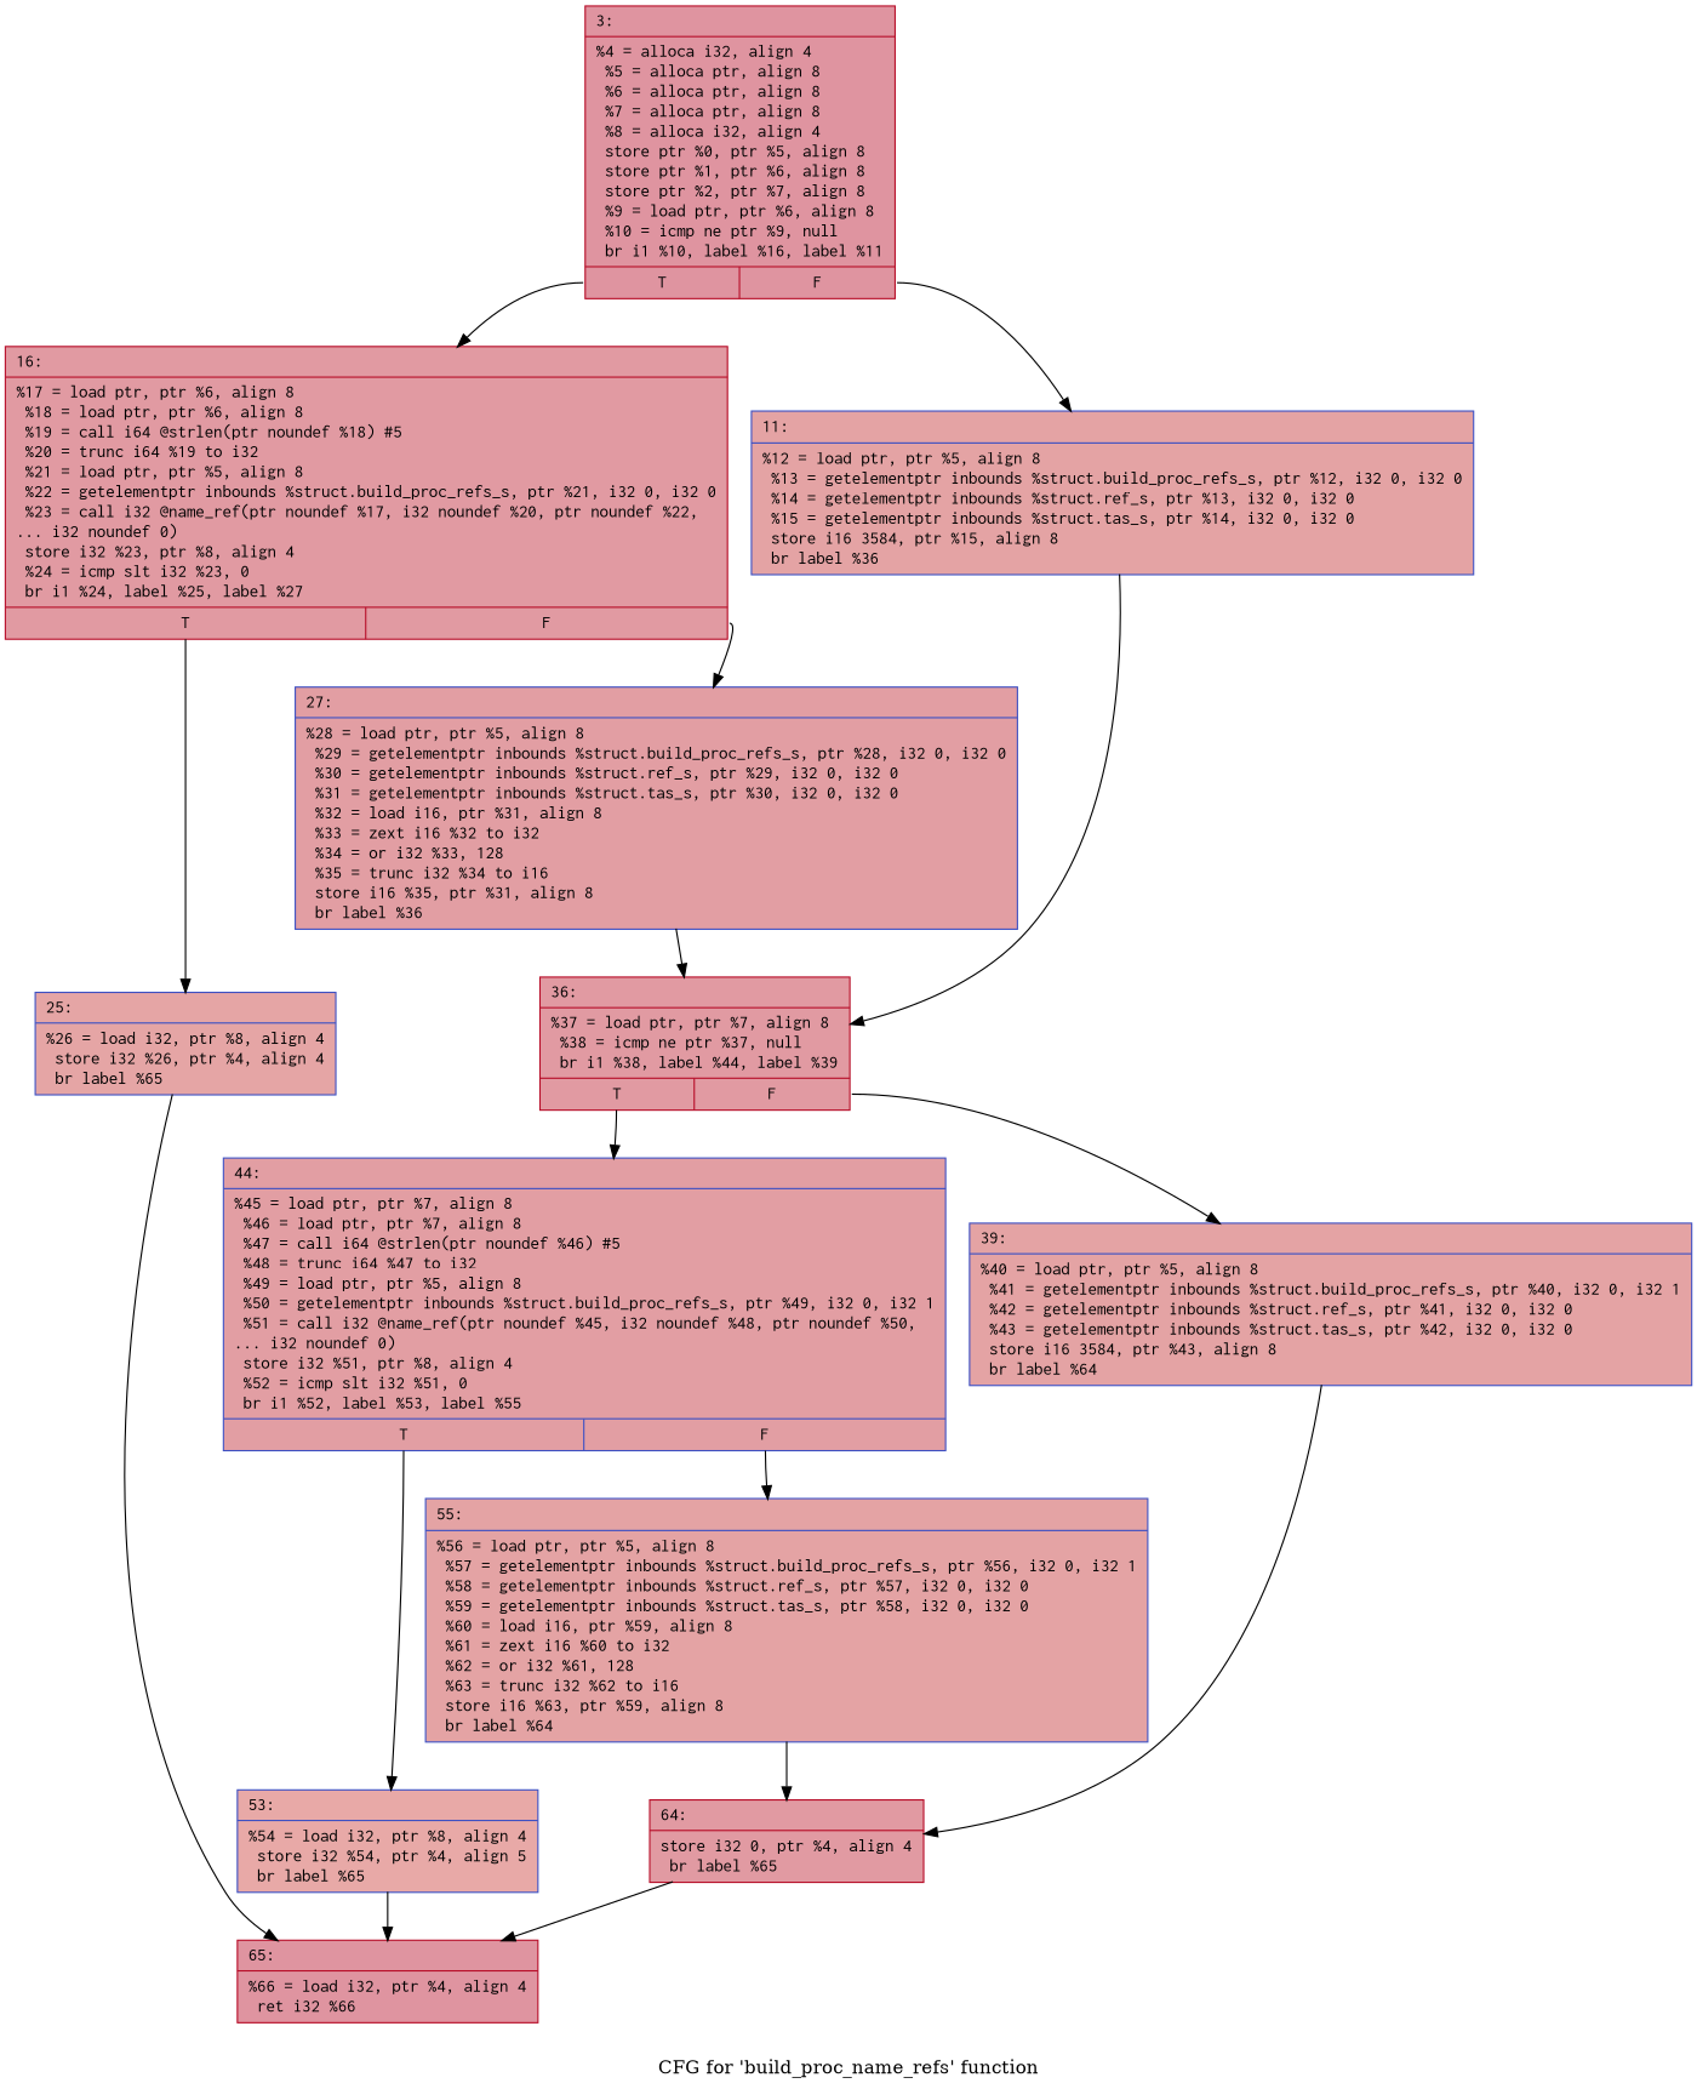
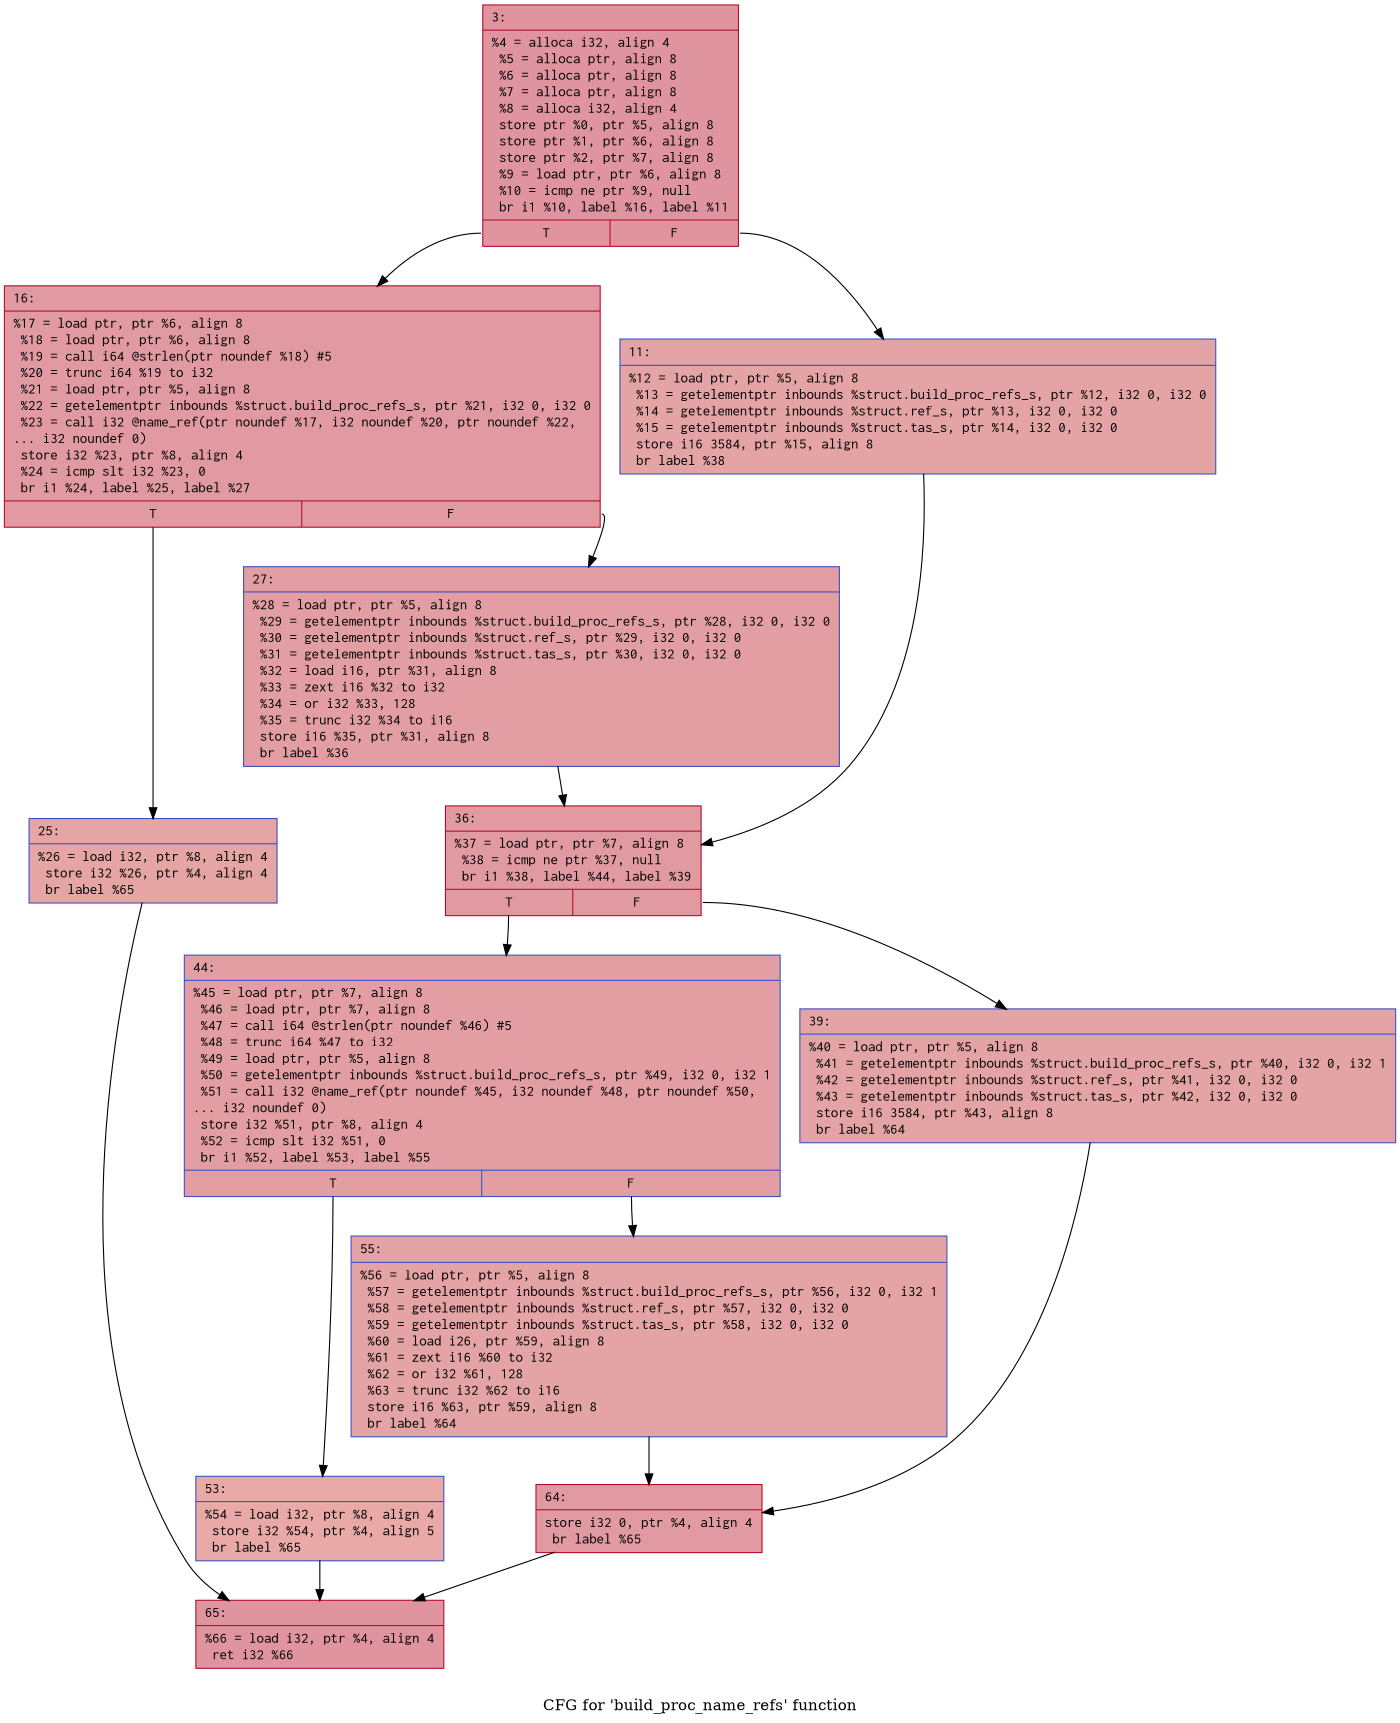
  digraph {
    label="CFG for 'build_proc_name_refs' function"
    node [color="#3d50c3ff" fillcolor="#bb1b2c70" fontname=Courier shape=record style=filled]
    n1 [color="#b70d28ff" fillcolor="#b70d2870" label="{3:\l|  %4 = alloca i32, align 4\l  %5 = alloca ptr, align 8\l  %6 = alloca ptr, align 8\l  %7 = alloca ptr, align 8\l  %8 = alloca i32, align 4\l  store ptr %0, ptr %5, align 8\l  store ptr %1, ptr %6, align 8\l  store ptr %2, ptr %7, align 8\l  %9 = load ptr, ptr %6, align 8\l  %10 = icmp ne ptr %9, null\l  br i1 %10, label %16, label %11\l|{<s0>T|<s1>F}}"]
    n2 [color="#b70d28ff" label="{16:\l|  %17 = load ptr, ptr %6, align 8\l  %18 = load ptr, ptr %6, align 8\l  %19 = call i64 @strlen(ptr noundef %18) #5\l  %20 = trunc i64 %19 to i32\l  %21 = load ptr, ptr %5, align 8\l  %22 = getelementptr inbounds %struct.build_proc_refs_s, ptr %21, i32 0, i32 0\l  %23 = call i32 @name_ref(ptr noundef %17, i32 noundef %20, ptr noundef %22,\l... i32 noundef 0)\l  store i32 %23, ptr %8, align 4\l  %24 = icmp slt i32 %23, 0\l  br i1 %24, label %25, label %27\l|{<s0>T|<s1>F}}"]
-   n3 [fillcolor="#c32e3170" label="{11:\l|  %12 = load ptr, ptr %5, align 8\l  %13 = getelementptr inbounds %struct.build_proc_refs_s, ptr %12, i32 0, i32 0\l  %14 = getelementptr inbounds %struct.ref_s, ptr %13, i32 0, i32 0\l  %15 = getelementptr inbounds %struct.tas_s, ptr %14, i32 0, i32 0\l  store i16 3584, ptr %15, align 8\l  br label %36\l}"]
+   n3 [fillcolor="#c32e3170" label="{11:\l|  %12 = load ptr, ptr %5, align 8\l  %13 = getelementptr inbounds %struct.build_proc_refs_s, ptr %12, i32 0, i32 0\l  %14 = getelementptr inbounds %struct.ref_s, ptr %13, i32 0, i32 0\l  %15 = getelementptr inbounds %struct.tas_s, ptr %14, i32 0, i32 0\l  store i16 3584, ptr %15, align 8\l  br label %38\l}"]
    n4 [fillcolor="#c5333470" label="{25:\l|  %26 = load i32, ptr %8, align 4\l  store i32 %26, ptr %4, align 4\l  br label %65\l}"]
    n5 [fillcolor="#be242e70" label="{27:\l|  %28 = load ptr, ptr %5, align 8\l  %29 = getelementptr inbounds %struct.build_proc_refs_s, ptr %28, i32 0, i32 0\l  %30 = getelementptr inbounds %struct.ref_s, ptr %29, i32 0, i32 0\l  %31 = getelementptr inbounds %struct.tas_s, ptr %30, i32 0, i32 0\l  %32 = load i16, ptr %31, align 8\l  %33 = zext i16 %32 to i32\l  %34 = or i32 %33, 128\l  %35 = trunc i32 %34 to i16\l  store i16 %35, ptr %31, align 8\l  br label %36\l}"]
    n6 [color="#b70d28ff" label="{36:\l|  %37 = load ptr, ptr %7, align 8\l  %38 = icmp ne ptr %37, null\l  br i1 %38, label %44, label %39\l|{<s0>T|<s1>F}}"]
    n7 [color="#b70d28ff" fillcolor="#b70d2870" label="{65:\l|  %66 = load i32, ptr %4, align 4\l  ret i32 %66\l}"]
    n8 [fillcolor="#be242e70" label="{44:\l|  %45 = load ptr, ptr %7, align 8\l  %46 = load ptr, ptr %7, align 8\l  %47 = call i64 @strlen(ptr noundef %46) #5\l  %48 = trunc i64 %47 to i32\l  %49 = load ptr, ptr %5, align 8\l  %50 = getelementptr inbounds %struct.build_proc_refs_s, ptr %49, i32 0, i32 1\l  %51 = call i32 @name_ref(ptr noundef %45, i32 noundef %48, ptr noundef %50,\l... i32 noundef 0)\l  store i32 %51, ptr %8, align 4\l  %52 = icmp slt i32 %51, 0\l  br i1 %52, label %53, label %55\l|{<s0>T|<s1>F}}"]
    n9 [fillcolor="#c32e3170" label="{39:\l|  %40 = load ptr, ptr %5, align 8\l  %41 = getelementptr inbounds %struct.build_proc_refs_s, ptr %40, i32 0, i32 1\l  %42 = getelementptr inbounds %struct.ref_s, ptr %41, i32 0, i32 0\l  %43 = getelementptr inbounds %struct.tas_s, ptr %42, i32 0, i32 0\l  store i16 3584, ptr %43, align 8\l  br label %64\l}"]
    n10 [fillcolor="#ca3b3770" label="{53:\l|  %54 = load i32, ptr %8, align 4\l  store i32 %54, ptr %4, align 5\l  br label %65\l}"]
-   n11 [fillcolor="#c32e3170" label="{55:\l|  %56 = load ptr, ptr %5, align 8\l  %57 = getelementptr inbounds %struct.build_proc_refs_s, ptr %56, i32 0, i32 1\l  %58 = getelementptr inbounds %struct.ref_s, ptr %57, i32 0, i32 0\l  %59 = getelementptr inbounds %struct.tas_s, ptr %58, i32 0, i32 0\l  %60 = load i16, ptr %59, align 8\l  %61 = zext i16 %60 to i32\l  %62 = or i32 %61, 128\l  %63 = trunc i32 %62 to i16\l  store i16 %63, ptr %59, align 8\l  br label %64\l}"]
+   n11 [fillcolor="#c32e3170" label="{55:\l|  %56 = load ptr, ptr %5, align 8\l  %57 = getelementptr inbounds %struct.build_proc_refs_s, ptr %56, i32 0, i32 1\l  %58 = getelementptr inbounds %struct.ref_s, ptr %57, i32 0, i32 0\l  %59 = getelementptr inbounds %struct.tas_s, ptr %58, i32 0, i32 0\l  %60 = load i26, ptr %59, align 8\l  %61 = zext i16 %60 to i32\l  %62 = or i32 %61, 128\l  %63 = trunc i32 %62 to i16\l  store i16 %63, ptr %59, align 8\l  br label %64\l}"]
    n12 [color="#b70d28ff" label="{64:\l|  store i32 0, ptr %4, align 4\l  br label %65\l}"]
    n1 -> n2 [tailport=s0]
    n1 -> n3 [tailport=s1]
    n2 -> n4 [tailport=s0]
    n2 -> n5 [tailport=s1]
    n3 -> n6
    n4 -> n7
    n5 -> n6
    n6 -> n8 [tailport=s0]
    n6 -> n9 [tailport=s1]
    n8 -> n10 [tailport=s0]
    n8 -> n11 [tailport=s1]
    n9 -> n12
    n10 -> n7
    n11 -> n12
    n12 -> n7
  }
